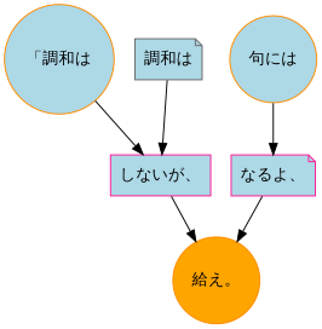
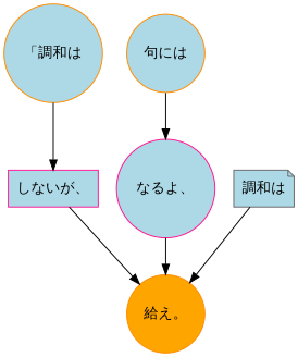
  digraph {
    node [color=darkorange fillcolor=lightblue shape=circle style=filled]
    n1 [label="「調和は"]
    n2 [color=deeppink label="しないが、" shape=box]
    n3 [fillcolor=orange label="給え。"]
    n4 [label="句には"]
-   n5 [color=deeppink label="なるよ、" shape=note]
+   n5 [color=deeppink label="なるよ、"]
    n6 [color=gray40 label="調和は" shape=note]
    n1 -> n2
    n2 -> n3
    n4 -> n5
    n5 -> n3
-   n6 -> n2
+   n6 -> n3
  }
